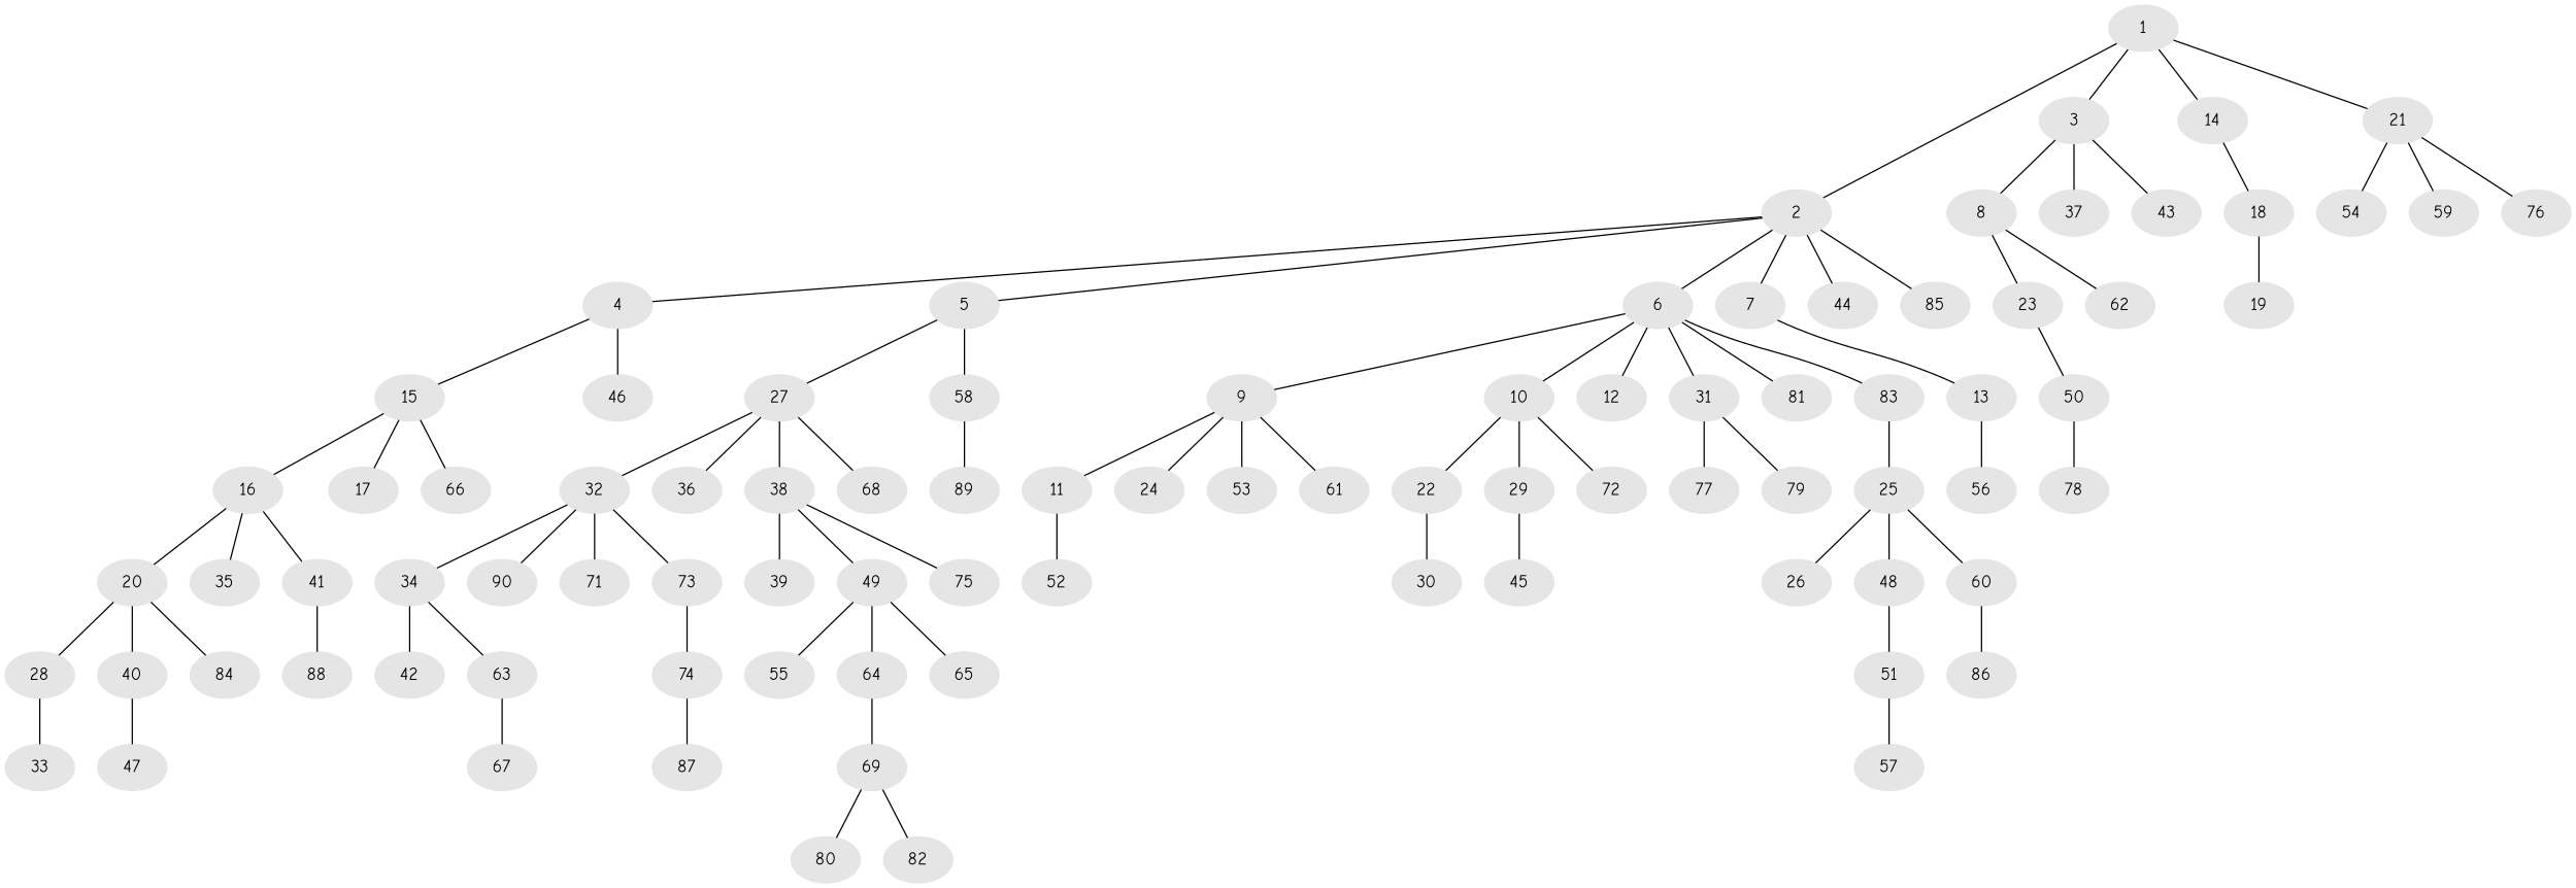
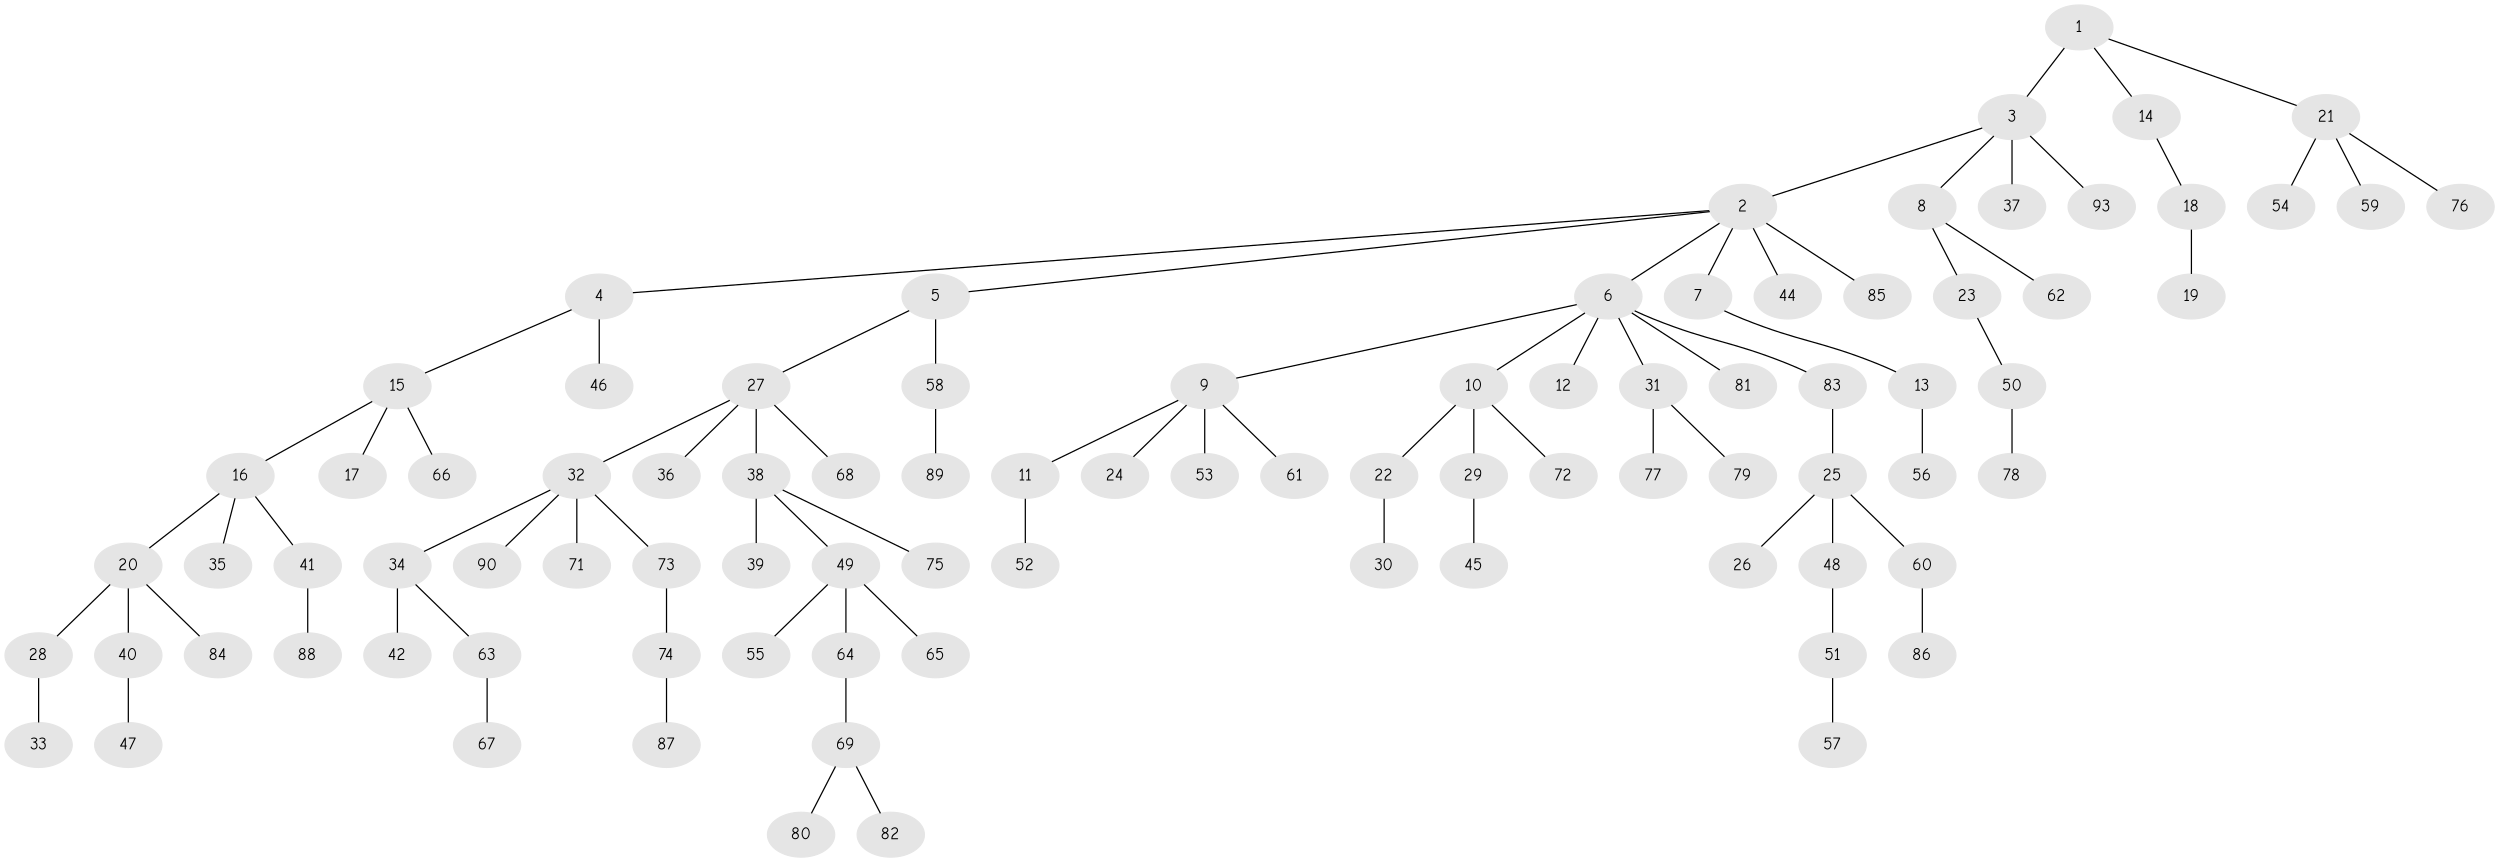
  graph {
    fontname="Comic Neue"
    node [color=gray90 fontname="Comic Neue" style=filled]
    edge [fontname="Comic Neue"]
    1
    2
    3
    14
    21
    4
    5
    6
    7
    44
    85
    8
    37
-   43
+   43 [label=93]
    18
    54
    59
    76
    15
    46
    27
    58
    9
    10
    12
    31
    81
    83
    13
    23
    62
    16
    17
    66
    32
    36
    38
    68
    89
    11
    24
    53
    61
    22
    29
    72
    77
    79
    25
    56
    26
    48
    60
    50
    52
    30
    45
    19
    20
    35
    41
    28
    40
    84
    88
    33
    47
    78
    51
    86
    34
    n72 [label=90]
    71
    73
    39
    49
    75
    42
    63
    74
    67
    55
    64
    65
    57
    69
    80
    82
    87
-   1 -- 2
+   3 -- 2
    1 -- 3
    1 -- 14
    1 -- 21
    2 -- 4
    2 -- 5
    2 -- 6
    2 -- 7
    2 -- 44
    2 -- 85
    3 -- 8
    3 -- 37
    3 -- 43
    14 -- 18
    21 -- 54
    21 -- 59
    21 -- 76
    4 -- 15
    4 -- 46
    5 -- 27
    5 -- 58
    6 -- 9
    6 -- 10
    6 -- 12
    6 -- 31
    6 -- 81
    6 -- 83
    7 -- 13
    8 -- 23
    8 -- 62
    18 -- 19
    15 -- 16
    15 -- 17
    15 -- 66
    27 -- 32
    27 -- 36
    27 -- 38
    27 -- 68
    58 -- 89
    9 -- 11
    9 -- 24
    9 -- 53
    9 -- 61
    10 -- 22
    10 -- 29
    10 -- 72
    31 -- 77
    31 -- 79
    83 -- 25
    13 -- 56
    23 -- 50
    16 -- 20
    16 -- 35
    16 -- 41
    32 -- 34
    32 -- n72
    32 -- 71
    32 -- 73
    38 -- 39
    38 -- 49
    38 -- 75
    11 -- 52
    22 -- 30
    29 -- 45
    25 -- 26
    25 -- 48
    25 -- 60
    48 -- 51
    60 -- 86
    50 -- 78
    20 -- 28
    20 -- 40
    20 -- 84
    41 -- 88
    28 -- 33
    40 -- 47
    51 -- 57
    34 -- 42
    34 -- 63
    73 -- 74
    49 -- 55
    49 -- 64
    49 -- 65
    63 -- 67
    74 -- 87
    64 -- 69
    69 -- 80
    69 -- 82
  }
